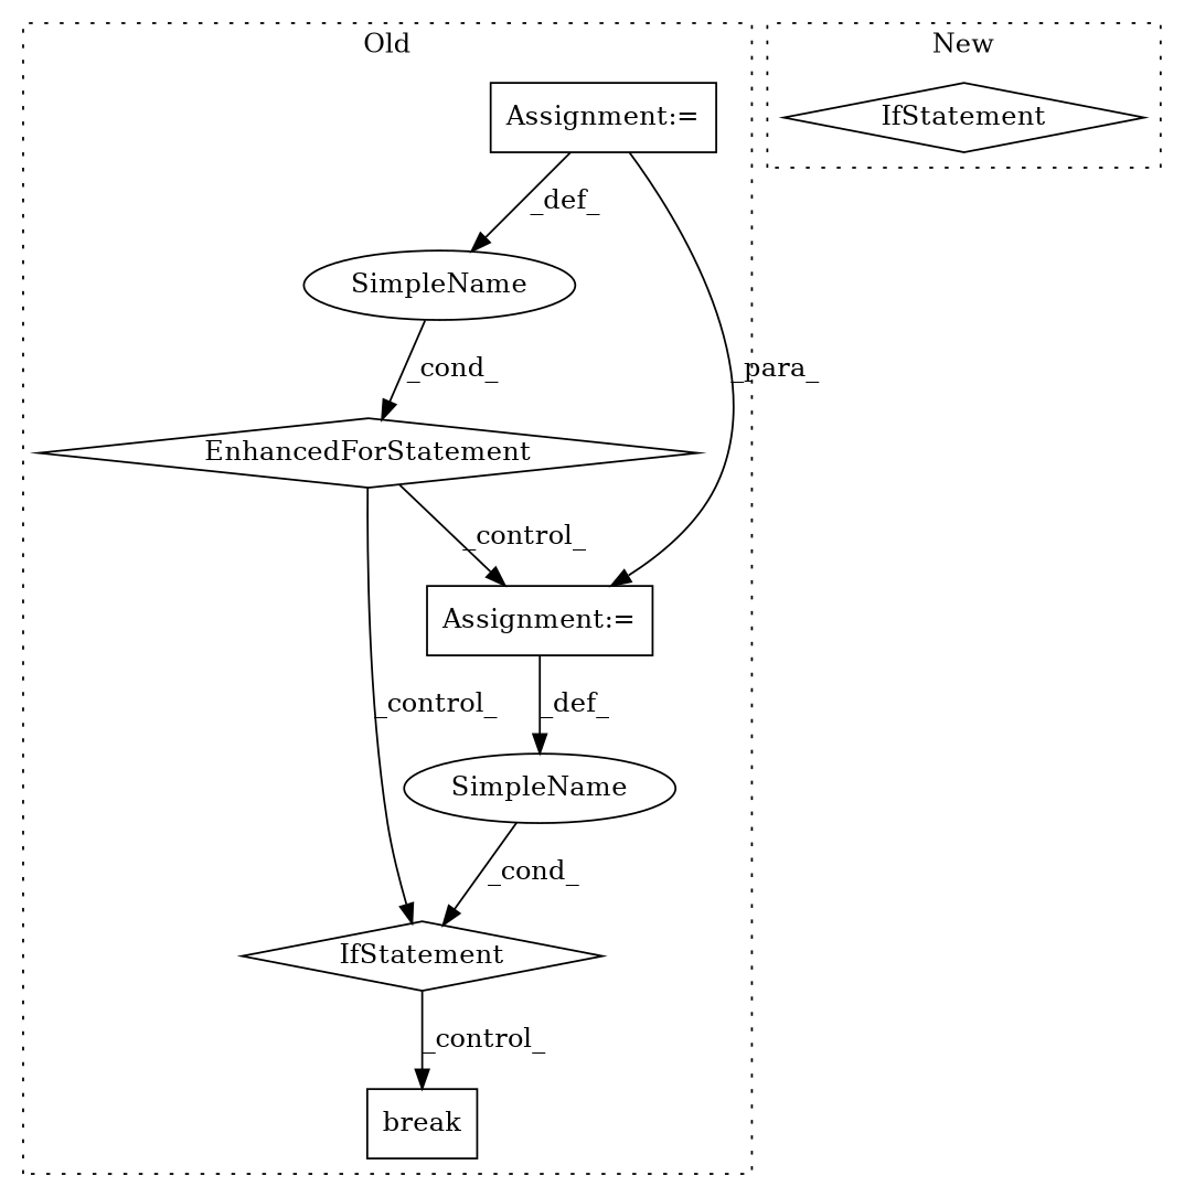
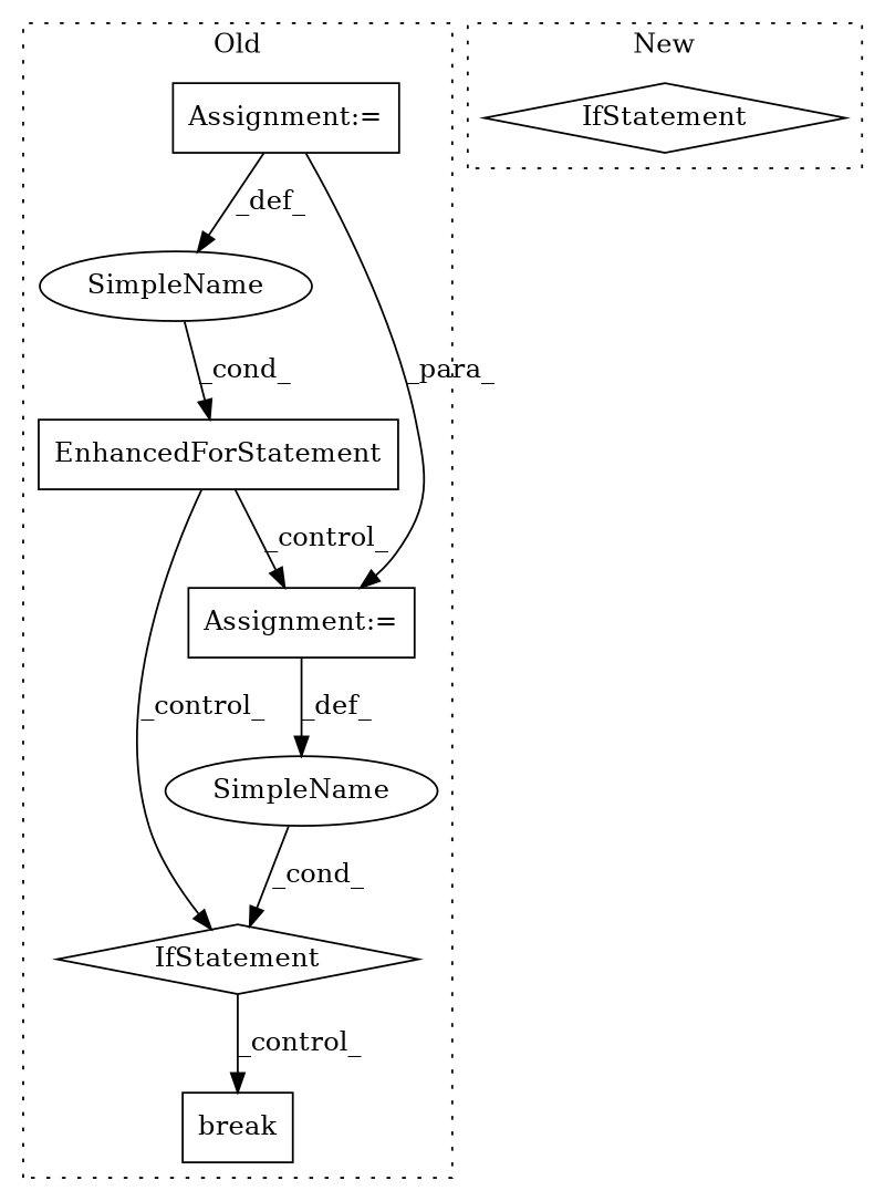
  digraph {
    node [a=25 l="4,2" s="23217,23327" shape=box]
    n1 [a=10 l=6 label=break s=23502]
    n2 [label=IfStatement s="23423,23463" shape=diamond]
    n3 [a=42 label=SimpleName shape=ellipse l="" s=""]
    n4 [a=42 l=1 label=SimpleName s=23292 shape=ellipse]
-   n5 [a=70 l="71,2" label=EnhancedForStatement shape=diamond]
+   n5 [a=70 l="71,2" label=EnhancedForStatement]
    n6 [a=7 l="71,2" label="Assignment:="]
    n7 [a=7 l=1 label="Assignment:=" s=23345]
    n8 [label=IfStatement s="21811,21872" shape=diamond]
    subgraph cluster_1 {
      label=Old
      style=dotted
      n1
      n2
      n3
      n4
      n5
      n6
      n7
    }
    subgraph cluster_2 {
      label=New
      style=dotted
      n8
    }
    n2 -> n1 [label=_control_]
    n3 -> n2 [label=_cond_]
    n4 -> n5 [label=_cond_]
    n5 -> n2 [label=_control_]
    n5 -> n7 [label=_control_]
    n6 -> n4 [label=_def_]
    n6 -> n7 [label=_para_]
    n7 -> n3 [label=_def_]
  }
